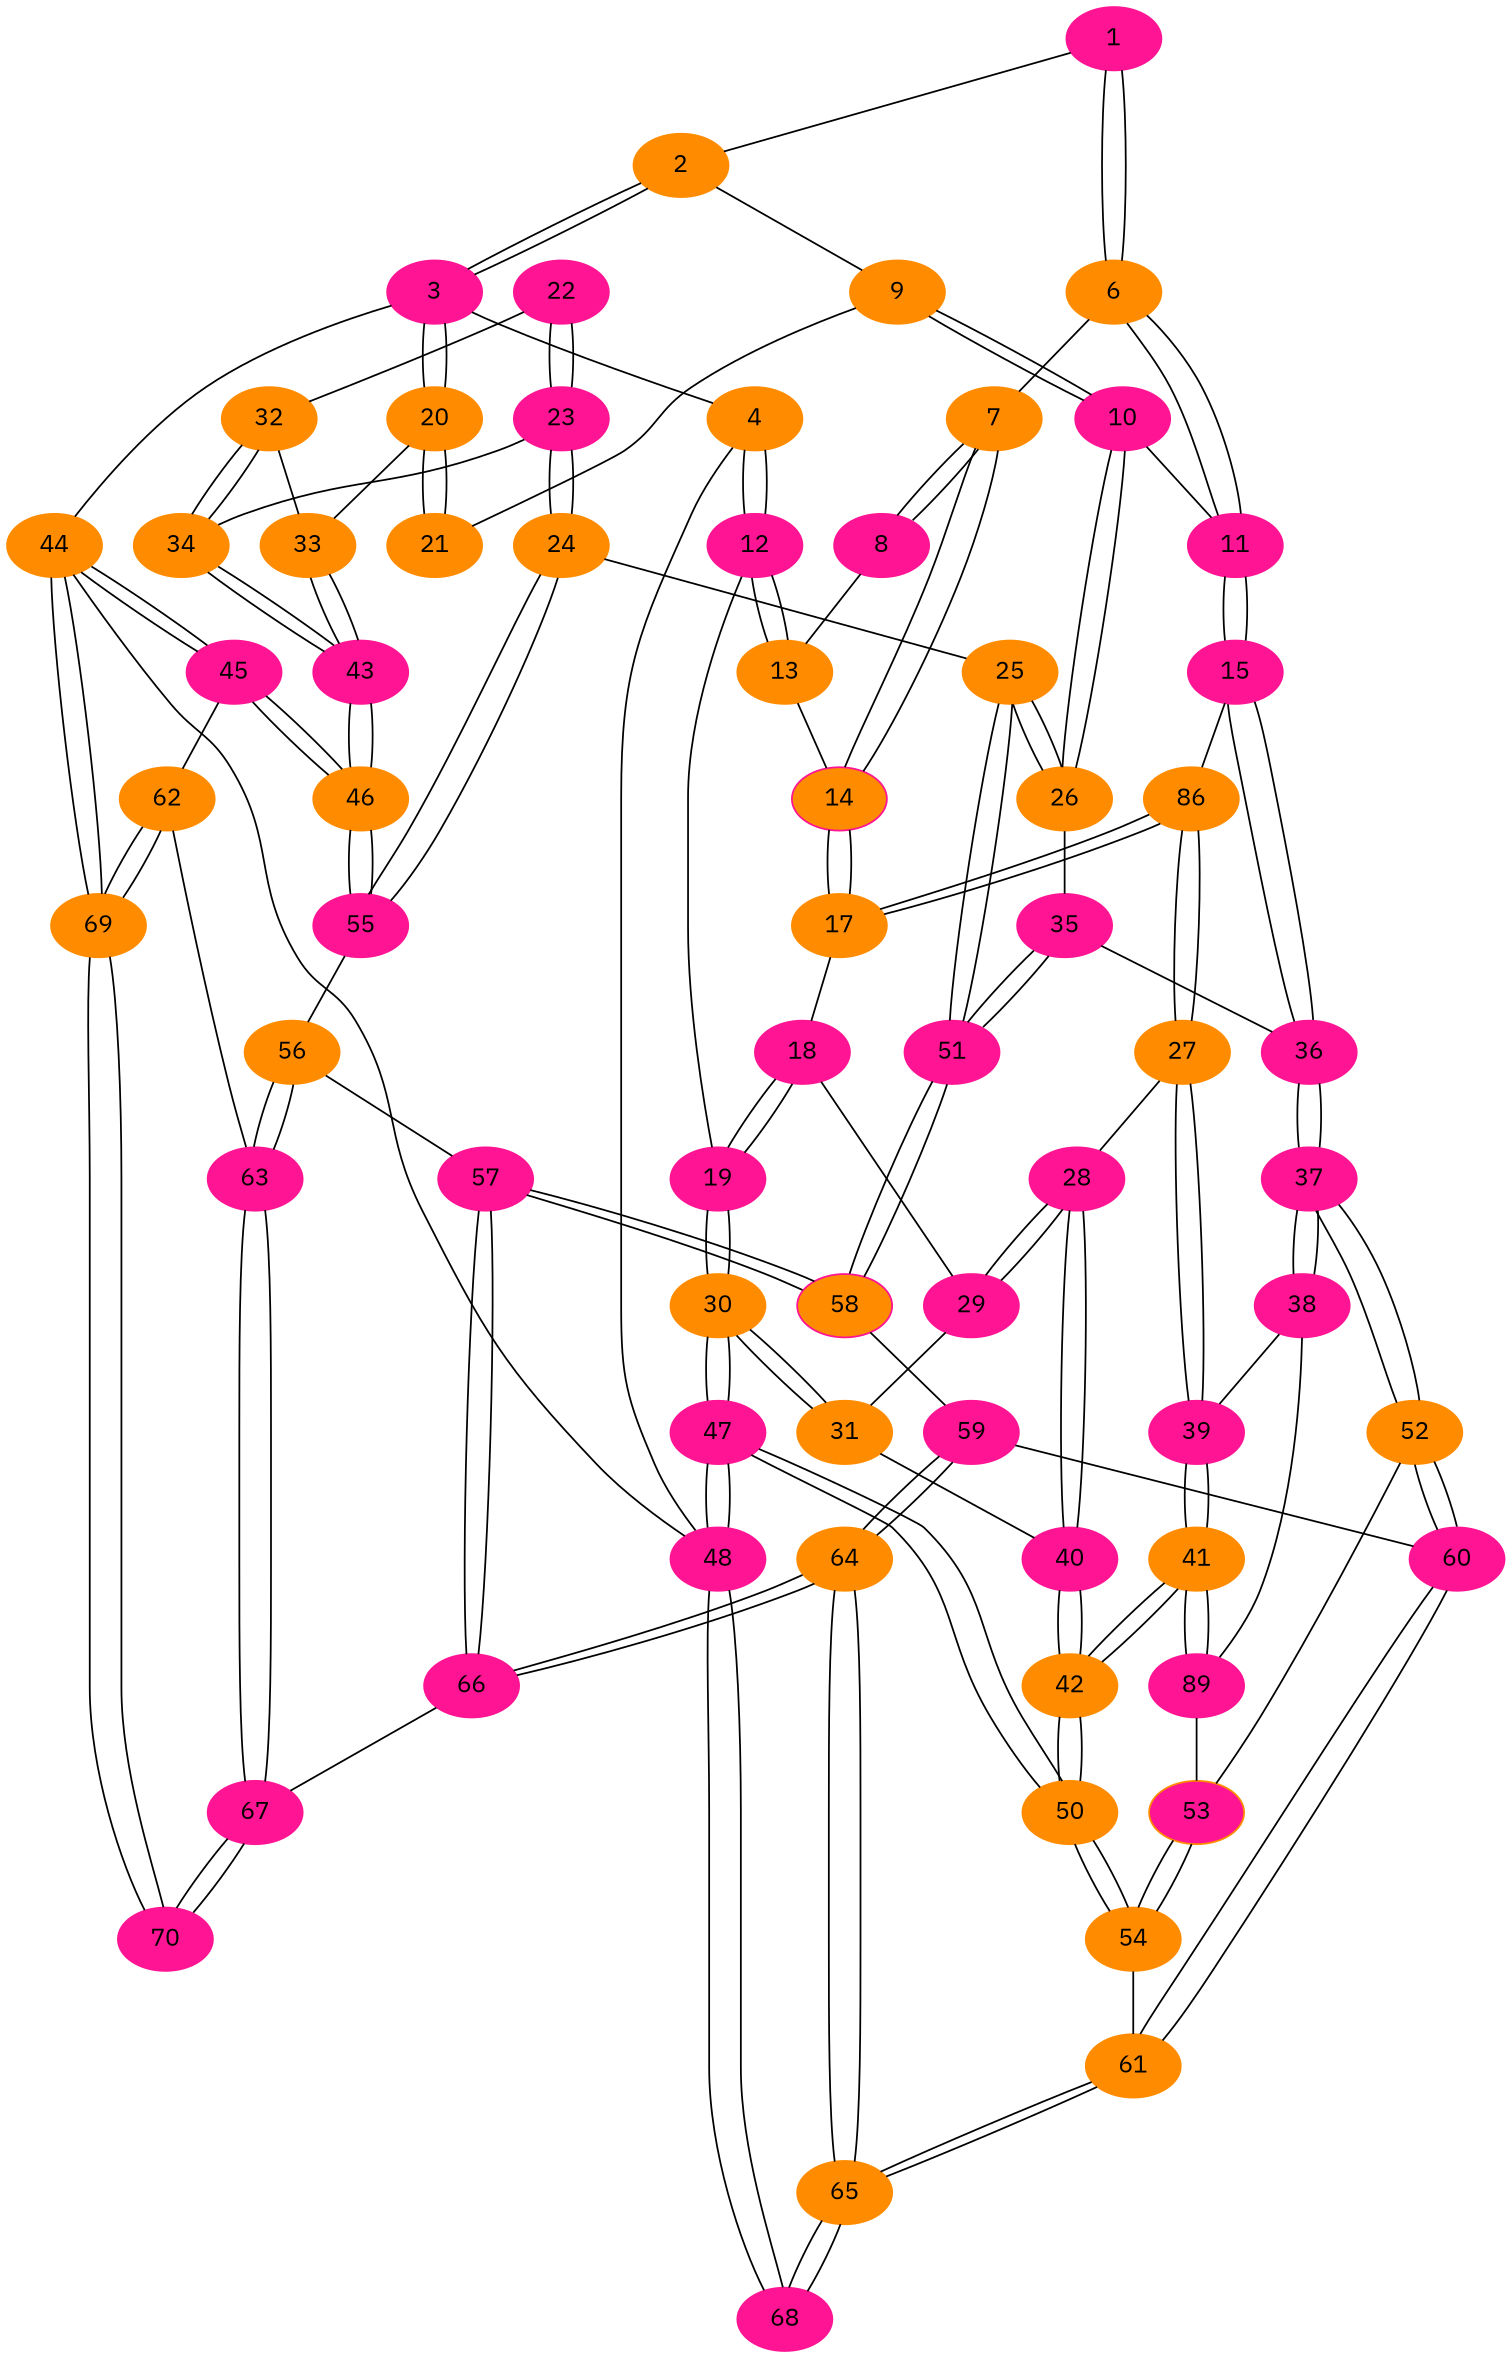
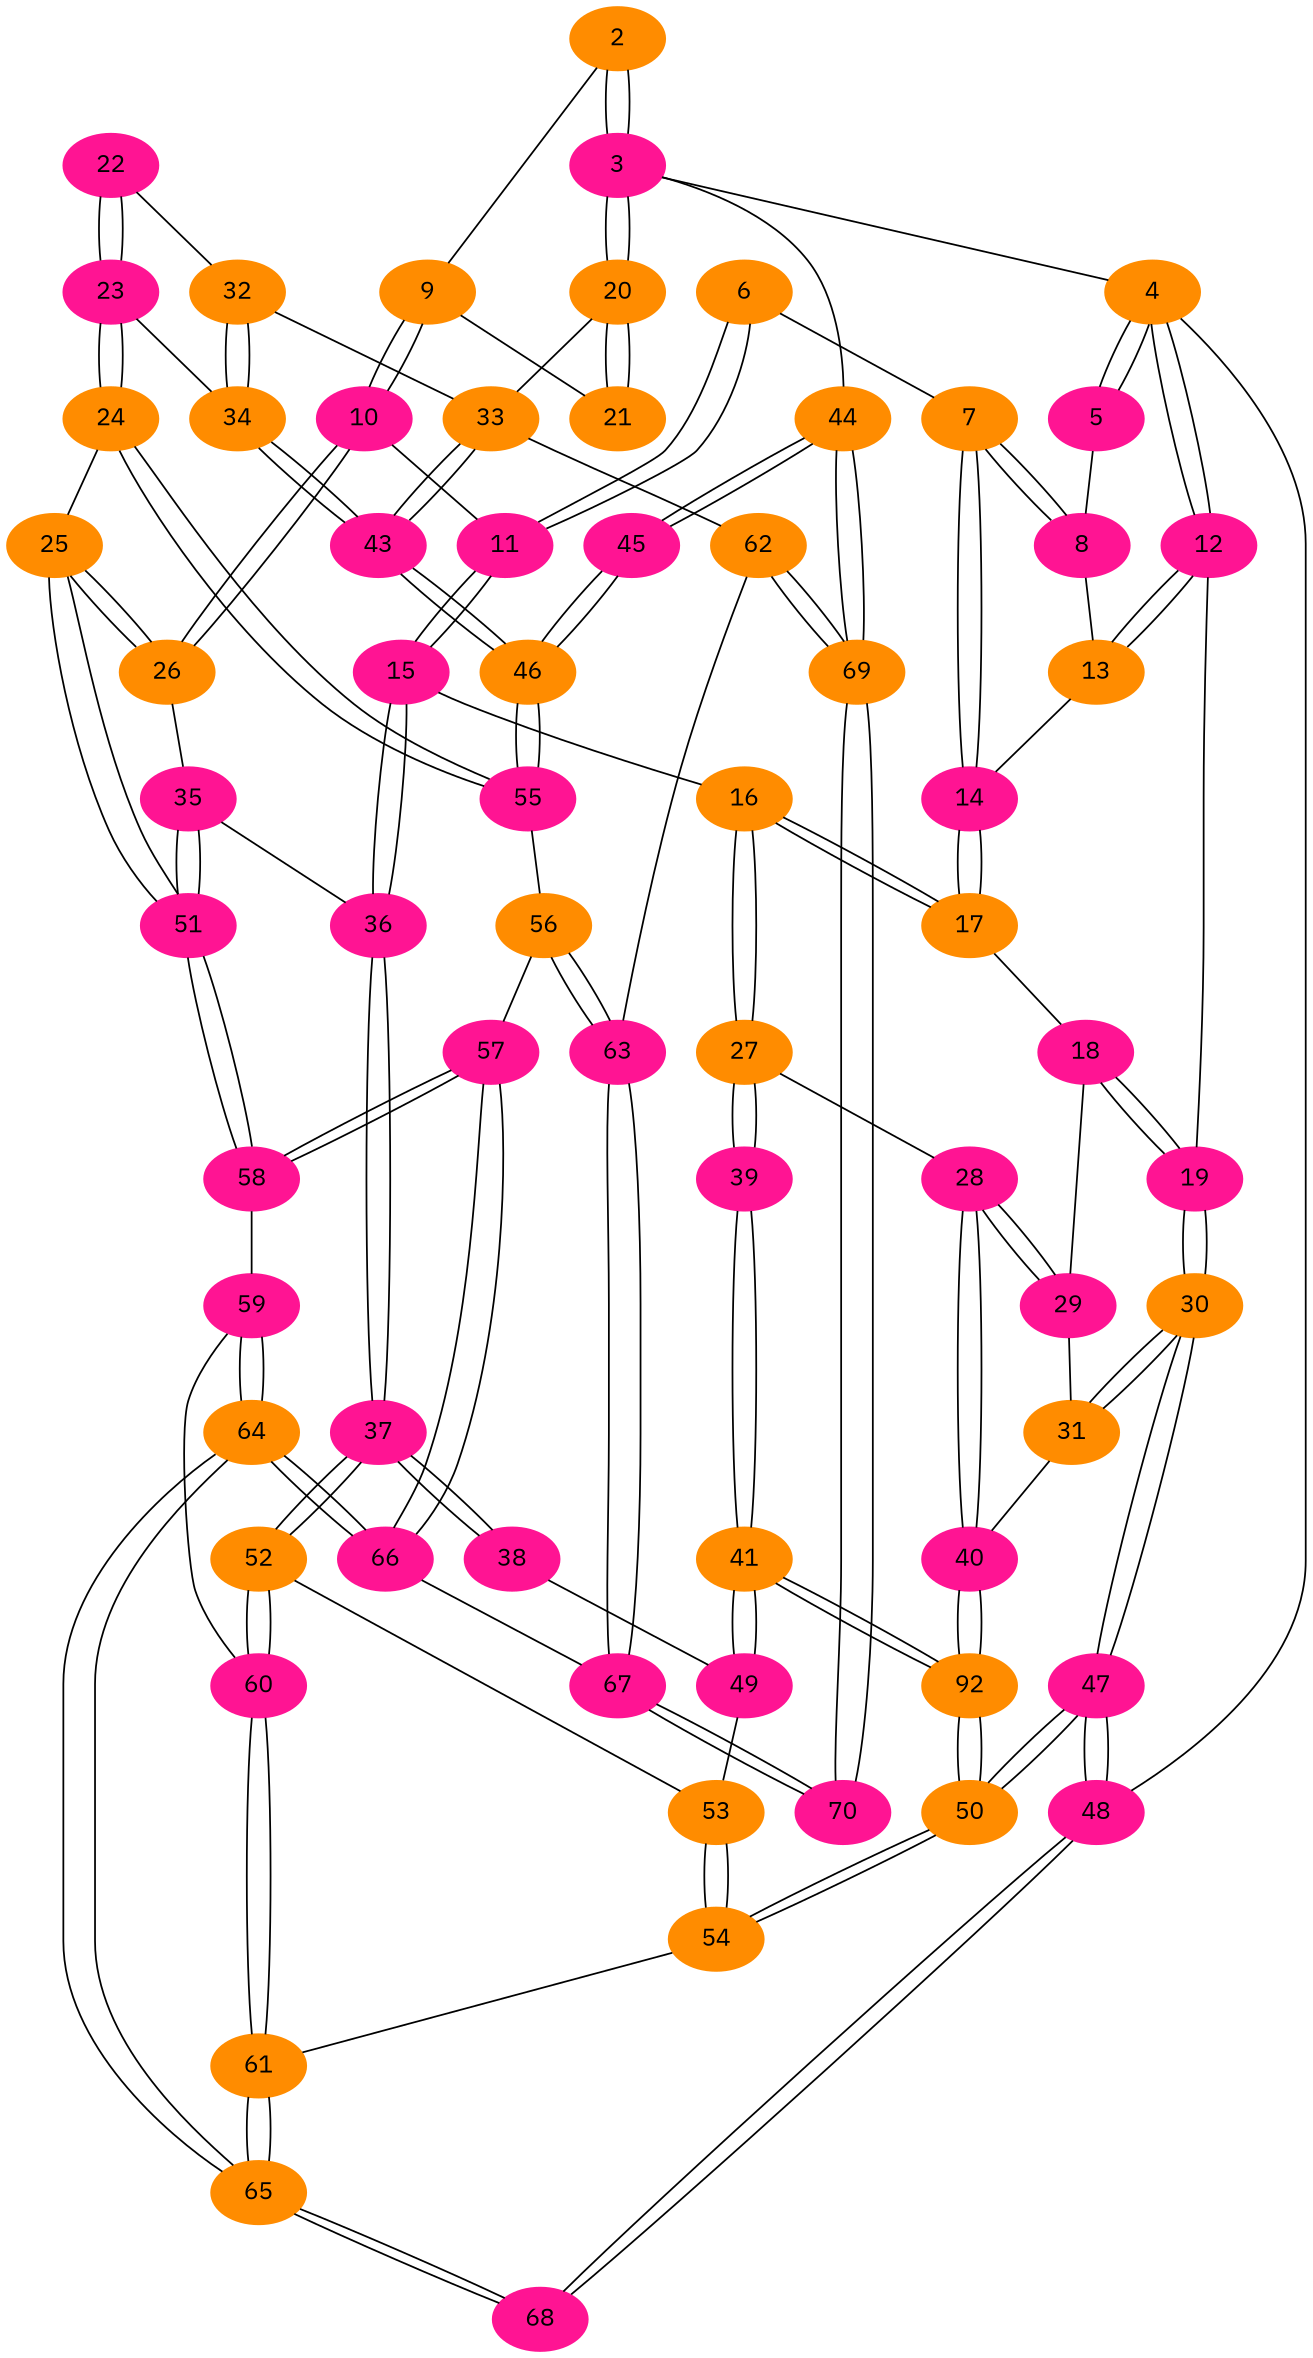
  graph {
    fontname="IBM Plex Sans"
    node [color=deeppink fontname="IBM Plex Sans" style=filled]
    edge [fontname="IBM Plex Sans"]
    2 [color=darkorange]
-   1
    6 [color=darkorange]
    3
    9 [color=darkorange]
    7 [color=darkorange]
    11
    4 [color=darkorange]
    20 [color=darkorange]
    44 [color=darkorange]
    10
    21 [color=darkorange]
+   5
    12
    48
    33 [color=darkorange]
    45
    69 [color=darkorange]
    8
    13 [color=darkorange]
    19
    68
-   14 [fillcolor=darkorange]
+   14
    15
    17 [color=darkorange]
    26 [color=darkorange]
    35
-   16 [color=darkorange label=86]
+   16 [color=darkorange]
    36
    30 [color=darkorange]
    18
    27 [color=darkorange]
    37
    28
    39
    29
    31 [color=darkorange]
    47
    43
    22
    23
    32 [color=darkorange]
    24 [color=darkorange]
    34 [color=darkorange]
    25 [color=darkorange]
    55
    51
    56 [color=darkorange]
-   58 [fillcolor=darkorange]
+   58
    40
    41 [color=darkorange]
-   42 [color=darkorange]
+   42 [color=darkorange label=92]
    50 [color=darkorange]
    46 [color=darkorange]
    38
    52 [color=darkorange]
-   49 [label=89]
-   53 [color=darkorange fillcolor=deeppink]
+   49
+   53 [color=darkorange]
    60
    54 [color=darkorange]
    62 [color=darkorange]
    70
    63
    61 [color=darkorange]
    59
    65 [color=darkorange]
    57
    66
    67
    64 [color=darkorange]
    2 -- 3
    2 -- 3
    2 -- 9
-   1 -- 2
-   1 -- 6
-   1 -- 6
    6 -- 7
    6 -- 11
    6 -- 11
    3 -- 4
    3 -- 20
    3 -- 20
    3 -- 44
    9 -- 10
    9 -- 10
    9 -- 21
    7 -- 8
    7 -- 8
    7 -- 14
    7 -- 14
    11 -- 15
    11 -- 15
+   4 -- 5
+   4 -- 5
    4 -- 12
    4 -- 12
    4 -- 48
    20 -- 21
    20 -- 21
    20 -- 33
-   44 -- 48
    44 -- 45
    44 -- 45
    44 -- 69
    44 -- 69
    10 -- 11
    10 -- 26
    10 -- 26
+   5 -- 8
    12 -- 13
    12 -- 13
    12 -- 19
    48 -- 68
    48 -- 68
    33 -- 43
    33 -- 43
    45 -- 46
    45 -- 46
-   45 -- 62
+   33 -- 62
    69 -- 70
    69 -- 70
    8 -- 13
    13 -- 14
    19 -- 30
    19 -- 30
    14 -- 17
    14 -- 17
    15 -- 16
    15 -- 36
    15 -- 36
    17 -- 18
    26 -- 35
    35 -- 36
    35 -- 51
    35 -- 51
    16 -- 17
    16 -- 17
    16 -- 27
    16 -- 27
    36 -- 37
    36 -- 37
    30 -- 31
    30 -- 31
    30 -- 47
    30 -- 47
    18 -- 19
    18 -- 19
    18 -- 29
    27 -- 28
    27 -- 39
    27 -- 39
    37 -- 38
    37 -- 38
    37 -- 52
    37 -- 52
    28 -- 29
    28 -- 29
    28 -- 40
    28 -- 40
    39 -- 41
    39 -- 41
    29 -- 31
    31 -- 40
    47 -- 48
    47 -- 48
    47 -- 50
    47 -- 50
    43 -- 46
    43 -- 46
    22 -- 23
    22 -- 23
    22 -- 32
    23 -- 24
    23 -- 24
    23 -- 34
    32 -- 33
    32 -- 34
    32 -- 34
    24 -- 25
    24 -- 55
    24 -- 55
    34 -- 43
    34 -- 43
    25 -- 26
    25 -- 26
    25 -- 51
    25 -- 51
    55 -- 56
    51 -- 58
    51 -- 58
    56 -- 63
    56 -- 63
    56 -- 57
    58 -- 59
    40 -- 42
    40 -- 42
    41 -- 42
    41 -- 42
    41 -- 49
    41 -- 49
    42 -- 50
    42 -- 50
    50 -- 54
    50 -- 54
    46 -- 55
    46 -- 55
-   38 -- 39
    38 -- 49
    52 -- 53
    52 -- 60
    52 -- 60
    49 -- 53
    53 -- 54
    53 -- 54
    60 -- 61
    60 -- 61
    54 -- 61
    62 -- 69
    62 -- 69
    62 -- 63
    63 -- 67
    63 -- 67
    61 -- 65
    61 -- 65
    59 -- 60
    59 -- 64
    59 -- 64
    65 -- 68
    65 -- 68
    57 -- 58
    57 -- 58
    57 -- 66
    57 -- 66
    66 -- 67
    67 -- 70
    67 -- 70
    64 -- 65
    64 -- 65
    64 -- 66
    64 -- 66
  }
